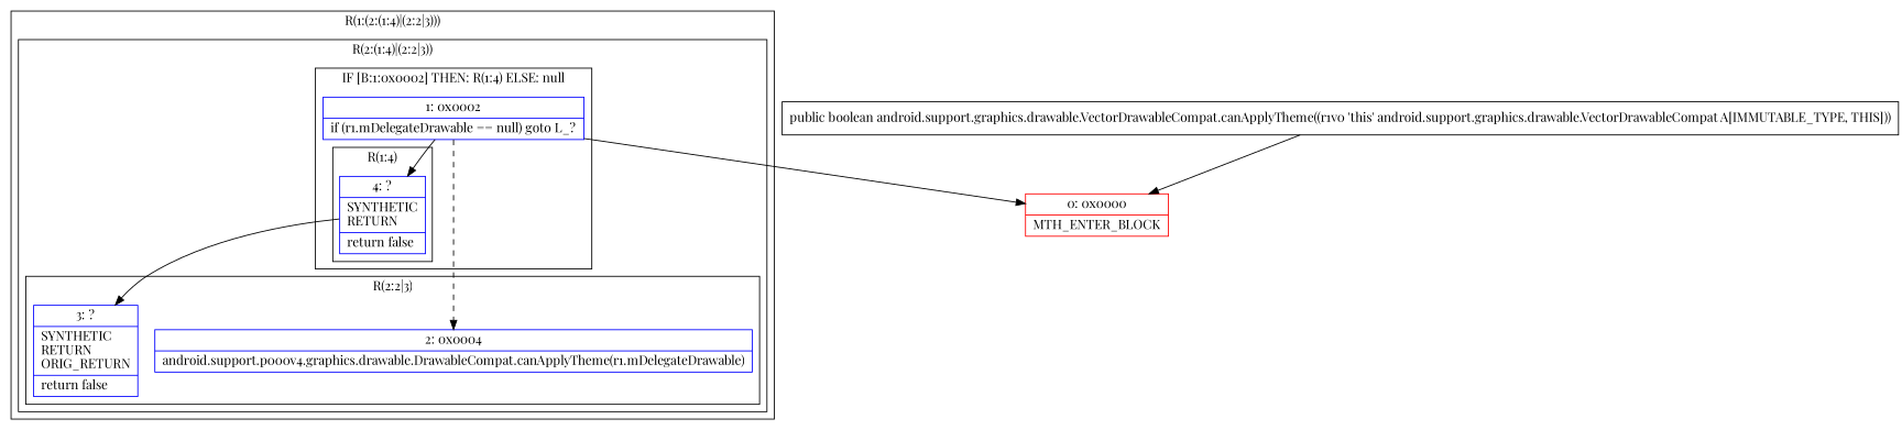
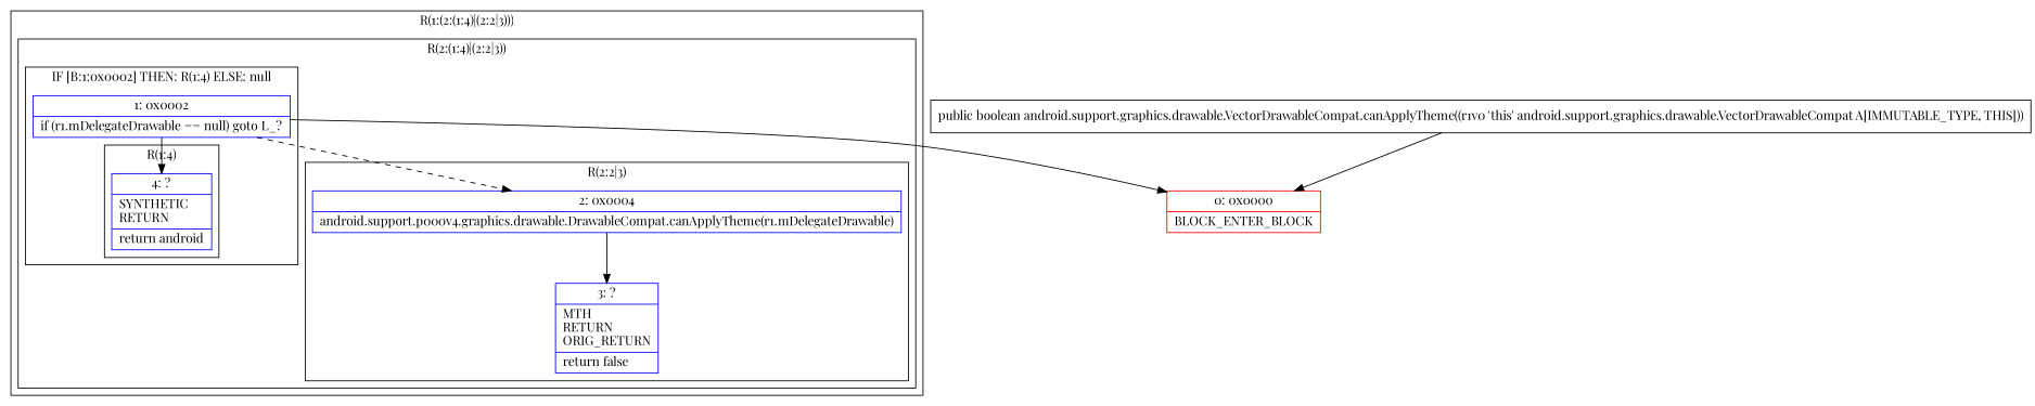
  digraph {
    fontname="Playfair Display"
    node [color=blue fontname="Playfair Display" shape=record]
    edge [fontname="Playfair Display"]
-   n1 [label="{4\:\ ?|SYNTHETIC\lRETURN\l|return false\l}"]
+   n1 [label="{4\:\ ?|SYNTHETIC\lRETURN\l|return android\l}"]
    n2 [label="{1\:\ 0x0002|if (r1.mDelegateDrawable == null) goto L_?\l}"]
    n3 [label="{2\:\ 0x0004|android.support.p000v4.graphics.drawable.DrawableCompat.canApplyTheme(r1.mDelegateDrawable)\l}"]
-   n4 [label="{3\:\ ?|SYNTHETIC\lRETURN\lORIG_RETURN\l|return false\l}"]
-   n5 [color=red label="{0\:\ 0x0000|MTH_ENTER_BLOCK\l}"]
+   n4 [label="{3\:\ ?|MTH\lRETURN\lORIG_RETURN\l|return false\l}"]
+   n5 [color=red label="{0\:\ 0x0000|BLOCK_ENTER_BLOCK\l}"]
    n6 [label="{public boolean android.support.graphics.drawable.VectorDrawableCompat.canApplyTheme((r1v0 'this' android.support.graphics.drawable.VectorDrawableCompat A[IMMUTABLE_TYPE, THIS])) }" color=""]
    subgraph cluster_1 {
      label="R(1:(2:(1:4)|(2:2|3)))"
      subgraph cluster_2 {
        label="R(2:(1:4)|(2:2|3))"
        subgraph cluster_3 {
          label="IF [B:1:0x0002] THEN: R(1:4) ELSE: null"
          n2
          subgraph cluster_4 {
            label="R(1:4)"
            n1
          }
        }
        subgraph cluster_5 {
          label="R(2:2|3)"
          n3
          n4
        }
      }
    }
    n2 -> n1
    n2 -> n3 [style=dashed]
    n2 -> n5
-   n1 -> n4
+   n3 -> n4
    n6 -> n5
  }
